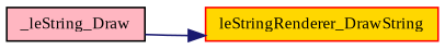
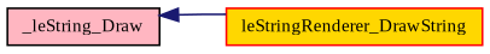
  digraph {
    rankdir=RL
    fontname="Liberation Serif"
    node [fontname="Liberation Serif" fontsize=10 shape=record style=filled]
    n1 [color=red fillcolor=gold fontcolor=black height=0.2 label=leStringRenderer_DrawString width=0.4]
    n2 [color=black fillcolor=lightpink height=0.2 label=_leString_Draw width=0.4]
-   n1 -> n2 [color=midnightblue dir=back fontname="Liberation Serif" fontsize=10 labelfontname=Helvetica labelfontsize=10 style=solid]
+   n2 -> n1 [color=midnightblue dir=back fontname="Liberation Serif" fontsize=10 labelfontname=Helvetica labelfontsize=10 style=solid]
  }
